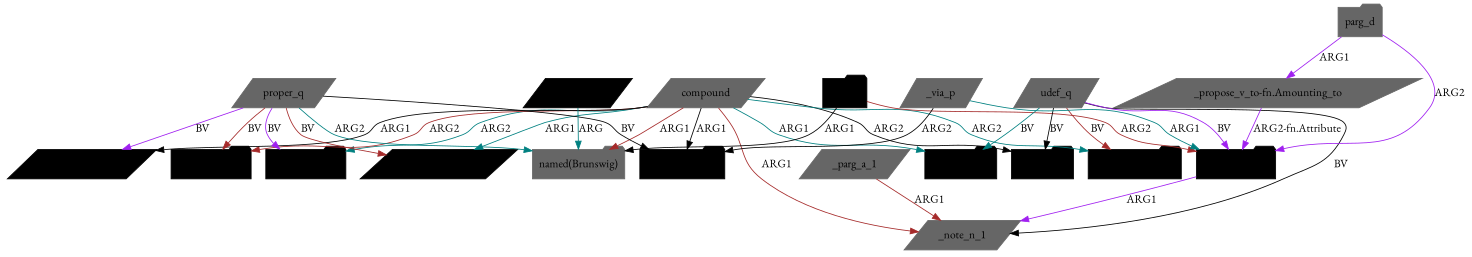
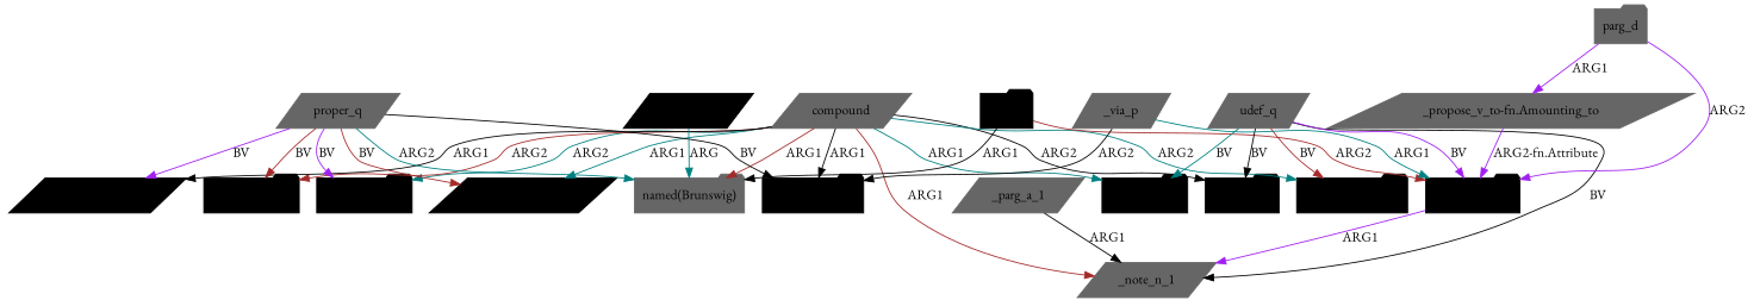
  digraph {
    fontname="EB Garamond"
    node [color=black fontname="EB Garamond" shape=parallelogram style=filled]
    edge [color=brown fontname="EB Garamond"]
    compound [color=gray40]
    "named(Brunswig)" [color=gray40 shape=folder]
    _yield_n_1 [shape=folder]
    "named(Merrill)" [shape=folder]
    "named(Capital)"
    _note_n_1 [color=gray40]
    _option_n_1 [shape=folder]
    "named(Bergen)" [shape=folder]
    "named(Markets)" [shape=folder]
    "named(Lynch)"
    _corporation_n_1 [shape=folder]
    proper_q [color=gray40]
    appos [shape=folder]
    _offering_n_of [shape=folder]
    n15 [color=gray40 label=_parg_a_1]
    udef_q [color=gray40]
    unknown
    parg_d [color=gray40 shape=folder]
    "_propose_v_to-fn.Amounting_to" [color=gray40]
    _via_p [color=gray40]
    compound -> "named(Brunswig)" [label=ARG1]
    compound -> _yield_n_1 [color=black label=ARG2]
    compound -> "named(Merrill)" [color=teal label=ARG2]
    compound -> "named(Capital)" [color=teal label=ARG1]
    compound -> _note_n_1 [label=ARG1]
    compound -> _option_n_1 [color=teal label=ARG1]
    compound -> "named(Bergen)" [label=ARG2]
    compound -> "named(Markets)" [color=black label=ARG1]
    compound -> "named(Lynch)" [color=black label=ARG1]
    compound -> _corporation_n_1 [color=teal label=ARG2]
    proper_q -> "named(Brunswig)" [color=teal label=ARG2]
    proper_q -> "named(Merrill)" [color=purple label=BV]
    proper_q -> "named(Capital)" [label=BV]
    proper_q -> "named(Bergen)" [label=BV]
    proper_q -> "named(Markets)" [color=black label=BV]
    proper_q -> "named(Lynch)" [color=purple label=BV]
    appos -> "named(Brunswig)" [color=black label=ARG1]
    appos -> _offering_n_of [label=ARG2]
    _offering_n_of -> _note_n_1 [color=purple label=ARG1]
-   n15 -> _note_n_1 [label=ARG1]
+   n15 -> _note_n_1 [color=black label=ARG1]
    udef_q -> _yield_n_1 [color=black label=BV]
    udef_q -> _note_n_1 [color=black label=BV]
    udef_q -> _option_n_1 [color=teal label=BV]
    udef_q -> _corporation_n_1 [label=BV]
    udef_q -> _offering_n_of [color=purple label=BV]
    unknown -> "named(Brunswig)" [color=teal label=ARG]
    parg_d -> _offering_n_of [color=purple label=ARG2]
    parg_d -> "_propose_v_to-fn.Amounting_to" [color=purple label=ARG1]
    "_propose_v_to-fn.Amounting_to" -> _offering_n_of [color=purple label="ARG2-fn.Attribute"]
    _via_p -> "named(Markets)" [color=black label=ARG2]
    _via_p -> _offering_n_of [color=teal label=ARG1]
  }
